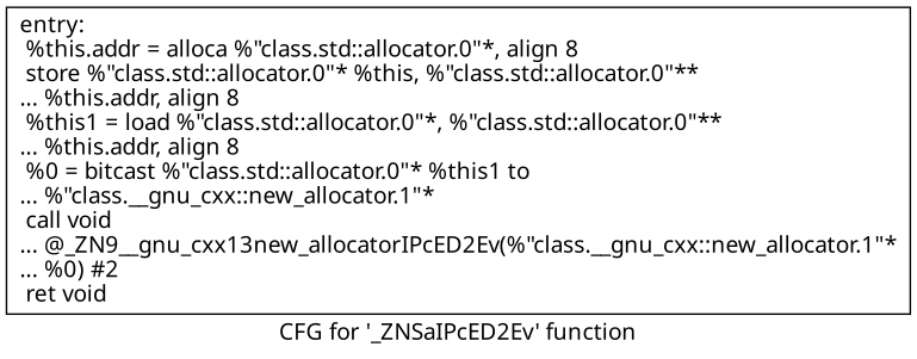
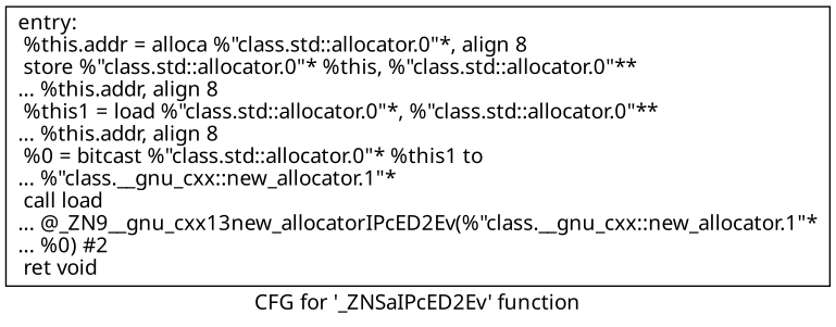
  digraph {
    label="CFG for '_ZNSaIPcED2Ev' function"
    fontname="Noto Sans"
-   n1 [label="{entry:\l  %this.addr = alloca %\"class.std::allocator.0\"*, align 8\l  store %\"class.std::allocator.0\"* %this, %\"class.std::allocator.0\"**\l... %this.addr, align 8\l  %this1 = load %\"class.std::allocator.0\"*, %\"class.std::allocator.0\"**\l... %this.addr, align 8\l  %0 = bitcast %\"class.std::allocator.0\"* %this1 to\l... %\"class.__gnu_cxx::new_allocator.1\"*\l  call void\l... @_ZN9__gnu_cxx13new_allocatorIPcED2Ev(%\"class.__gnu_cxx::new_allocator.1\"*\l... %0) #2\l  ret void\l}" shape=record fontname="Noto Sans"]
+   n1 [label="{entry:\l  %this.addr = alloca %\"class.std::allocator.0\"*, align 8\l  store %\"class.std::allocator.0\"* %this, %\"class.std::allocator.0\"**\l... %this.addr, align 8\l  %this1 = load %\"class.std::allocator.0\"*, %\"class.std::allocator.0\"**\l... %this.addr, align 8\l  %0 = bitcast %\"class.std::allocator.0\"* %this1 to\l... %\"class.__gnu_cxx::new_allocator.1\"*\l  call load\l... @_ZN9__gnu_cxx13new_allocatorIPcED2Ev(%\"class.__gnu_cxx::new_allocator.1\"*\l... %0) #2\l  ret void\l}" shape=record fontname="Noto Sans"]
  }
